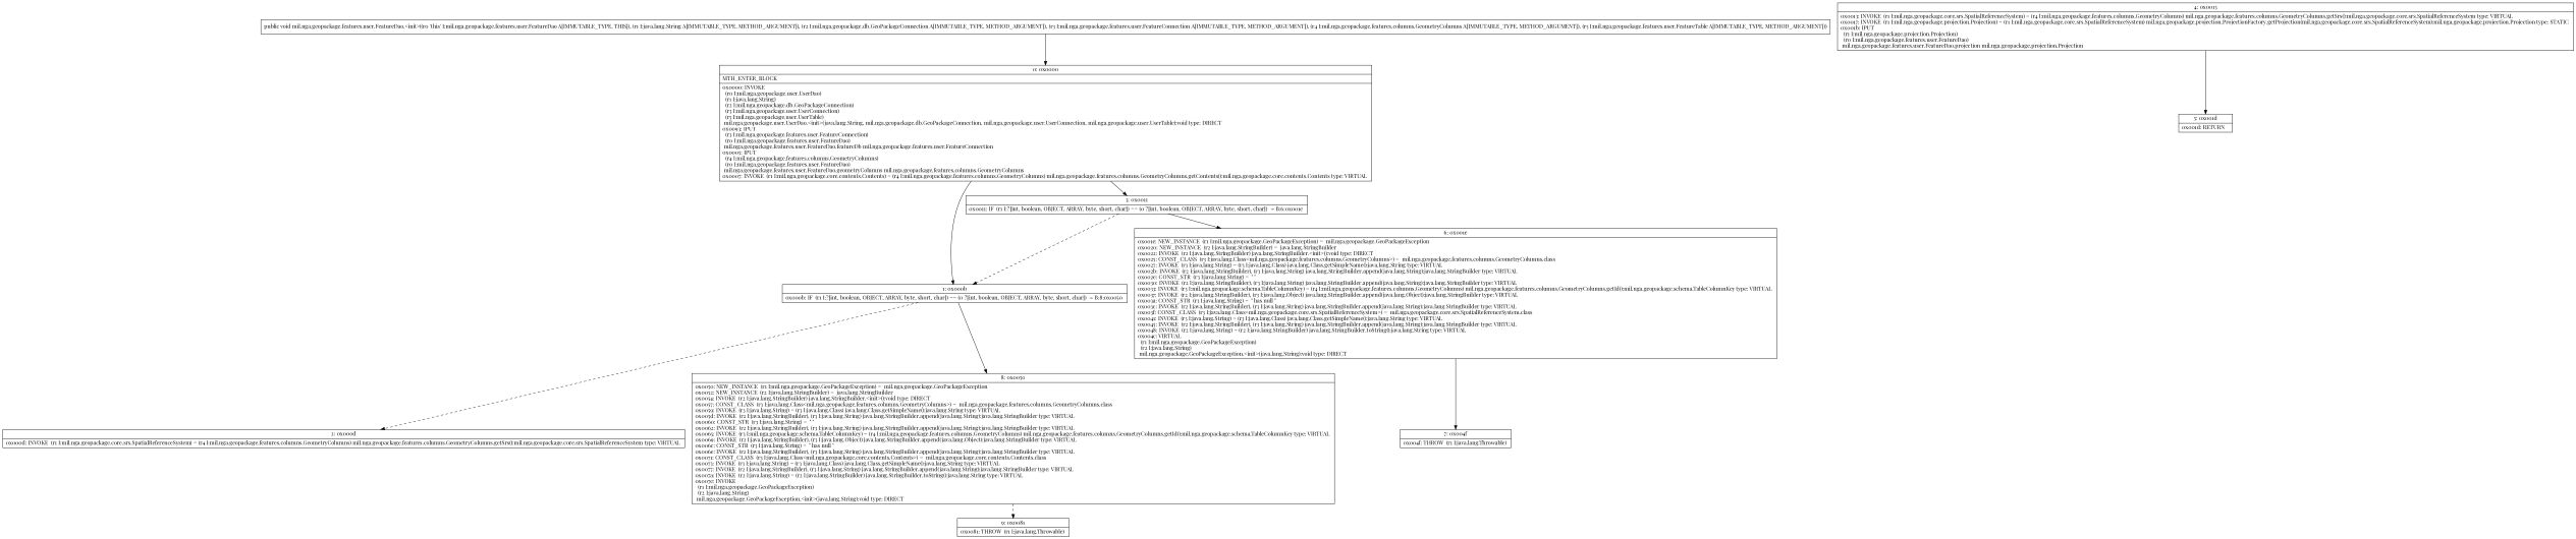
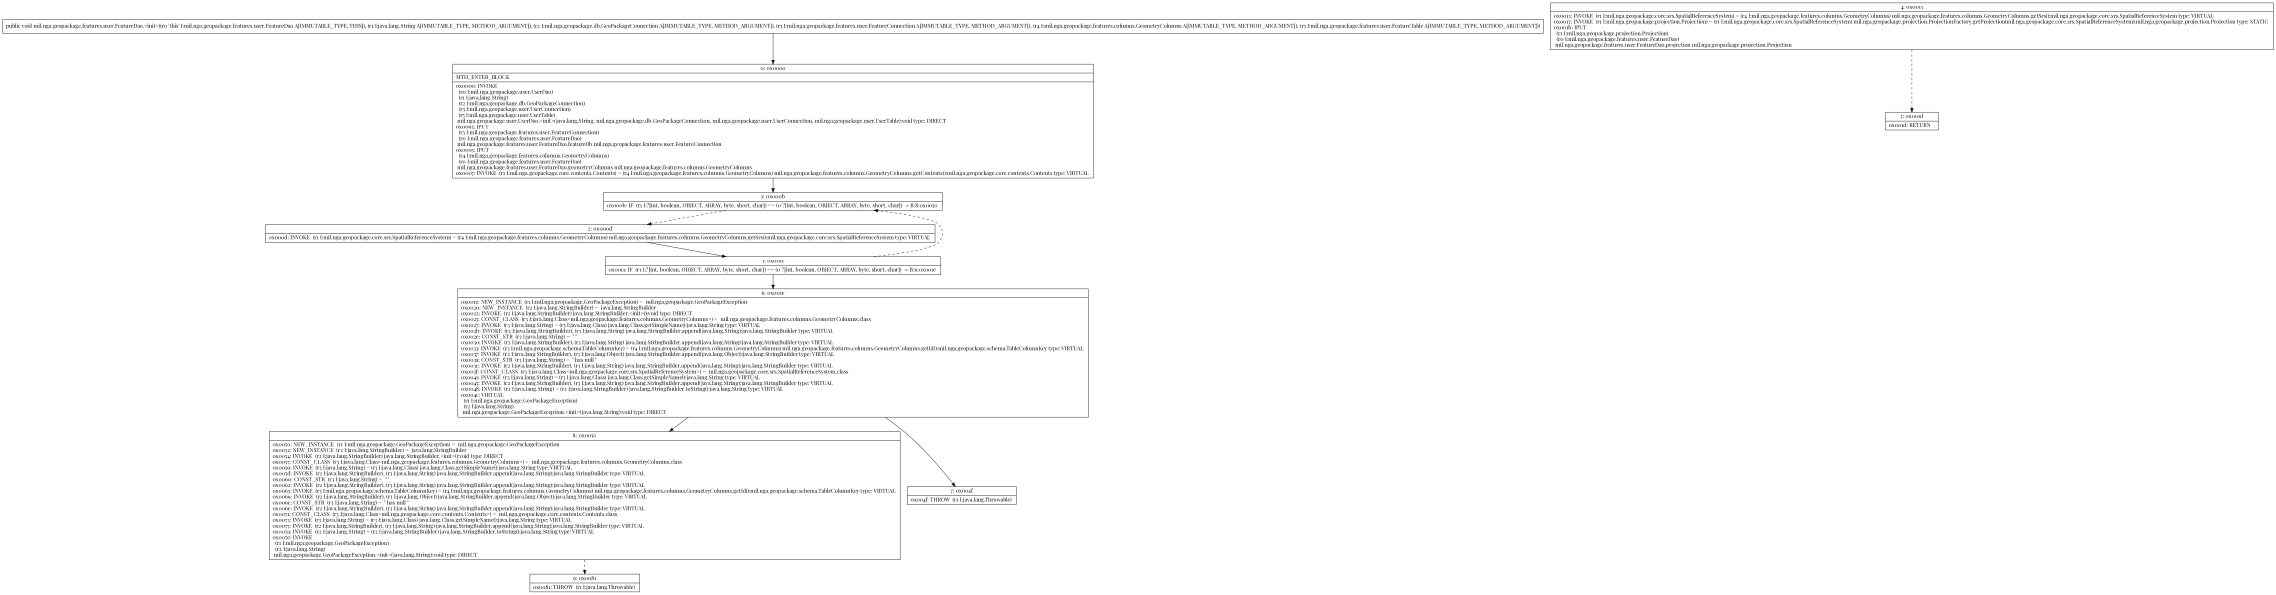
  digraph {
    fontname="Playfair Display"
    node [fontname="Playfair Display" shape=record]
    edge [fontname="Playfair Display"]
    n1 [label="{0\:\ 0x0000|MTH_ENTER_BLOCK\l|0x0000: INVOKE  \l  (r0 I:mil.nga.geopackage.user.UserDao)\l  (r1 I:java.lang.String)\l  (r2 I:mil.nga.geopackage.db.GeoPackageConnection)\l  (r3 I:mil.nga.geopackage.user.UserConnection)\l  (r5 I:mil.nga.geopackage.user.UserTable)\l mil.nga.geopackage.user.UserDao.\<init\>(java.lang.String, mil.nga.geopackage.db.GeoPackageConnection, mil.nga.geopackage.user.UserConnection, mil.nga.geopackage.user.UserTable):void type: DIRECT \l0x0093: IPUT  \l  (r3 I:mil.nga.geopackage.features.user.FeatureConnection)\l  (r0 I:mil.nga.geopackage.features.user.FeatureDao)\l mil.nga.geopackage.features.user.FeatureDao.featureDb mil.nga.geopackage.features.user.FeatureConnection \l0x0005: IPUT  \l  (r4 I:mil.nga.geopackage.features.columns.GeometryColumns)\l  (r0 I:mil.nga.geopackage.features.user.FeatureDao)\l mil.nga.geopackage.features.user.FeatureDao.geometryColumns mil.nga.geopackage.features.columns.GeometryColumns \l0x0007: INVOKE  (r1 I:mil.nga.geopackage.core.contents.Contents) = (r4 I:mil.nga.geopackage.features.columns.GeometryColumns) mil.nga.geopackage.features.columns.GeometryColumns.getContents():mil.nga.geopackage.core.contents.Contents type: VIRTUAL \l}"]
    n2 [label="{1\:\ 0x000b|0x000b: IF  (r1 I:?[int, boolean, OBJECT, ARRAY, byte, short, char]) == (0 ?[int, boolean, OBJECT, ARRAY, byte, short, char])  \-\> B:8:0x0050 \l}"]
    n3 [label="{2\:\ 0x000d|0x000d: INVOKE  (r1 I:mil.nga.geopackage.core.srs.SpatialReferenceSystem) = (r4 I:mil.nga.geopackage.features.columns.GeometryColumns) mil.nga.geopackage.features.columns.GeometryColumns.getSrs():mil.nga.geopackage.core.srs.SpatialReferenceSystem type: VIRTUAL \l}"]
    n4 [label="{8\:\ 0x0050|0x0050: NEW_INSTANCE  (r1 I:mil.nga.geopackage.GeoPackageException) =  mil.nga.geopackage.GeoPackageException \l0x0052: NEW_INSTANCE  (r2 I:java.lang.StringBuilder) =  java.lang.StringBuilder \l0x0054: INVOKE  (r2 I:java.lang.StringBuilder) java.lang.StringBuilder.\<init\>():void type: DIRECT \l0x0057: CONST_CLASS  (r3 I:java.lang.Class\<mil.nga.geopackage.features.columns.GeometryColumns\>) =  mil.nga.geopackage.features.columns.GeometryColumns.class \l0x0059: INVOKE  (r3 I:java.lang.String) = (r3 I:java.lang.Class) java.lang.Class.getSimpleName():java.lang.String type: VIRTUAL \l0x005d: INVOKE  (r2 I:java.lang.StringBuilder), (r3 I:java.lang.String) java.lang.StringBuilder.append(java.lang.String):java.lang.StringBuilder type: VIRTUAL \l0x0060: CONST_STR  (r3 I:java.lang.String) =  \" \" \l0x0062: INVOKE  (r2 I:java.lang.StringBuilder), (r3 I:java.lang.String) java.lang.StringBuilder.append(java.lang.String):java.lang.StringBuilder type: VIRTUAL \l0x0065: INVOKE  (r3 I:mil.nga.geopackage.schema.TableColumnKey) = (r4 I:mil.nga.geopackage.features.columns.GeometryColumns) mil.nga.geopackage.features.columns.GeometryColumns.getId():mil.nga.geopackage.schema.TableColumnKey type: VIRTUAL \l0x0069: INVOKE  (r2 I:java.lang.StringBuilder), (r3 I:java.lang.Object) java.lang.StringBuilder.append(java.lang.Object):java.lang.StringBuilder type: VIRTUAL \l0x006c: CONST_STR  (r3 I:java.lang.String) =  \" has null \" \l0x006e: INVOKE  (r2 I:java.lang.StringBuilder), (r3 I:java.lang.String) java.lang.StringBuilder.append(java.lang.String):java.lang.StringBuilder type: VIRTUAL \l0x0071: CONST_CLASS  (r3 I:java.lang.Class\<mil.nga.geopackage.core.contents.Contents\>) =  mil.nga.geopackage.core.contents.Contents.class \l0x0073: INVOKE  (r3 I:java.lang.String) = (r3 I:java.lang.Class) java.lang.Class.getSimpleName():java.lang.String type: VIRTUAL \l0x0077: INVOKE  (r2 I:java.lang.StringBuilder), (r3 I:java.lang.String) java.lang.StringBuilder.append(java.lang.String):java.lang.StringBuilder type: VIRTUAL \l0x007a: INVOKE  (r2 I:java.lang.String) = (r2 I:java.lang.StringBuilder) java.lang.StringBuilder.toString():java.lang.String type: VIRTUAL \l0x007e: INVOKE  \l  (r1 I:mil.nga.geopackage.GeoPackageException)\l  (r2 I:java.lang.String)\l mil.nga.geopackage.GeoPackageException.\<init\>(java.lang.String):void type: DIRECT \l}"]
    n5 [label="{3\:\ 0x0011|0x0011: IF  (r1 I:?[int, boolean, OBJECT, ARRAY, byte, short, char]) == (0 ?[int, boolean, OBJECT, ARRAY, byte, short, char])  \-\> B:6:0x001e \l}"]
    n6 [label="{9\:\ 0x0081|0x0081: THROW  (r1 I:java.lang.Throwable) \l}"]
    n7 [label="{6\:\ 0x001e|0x001e: NEW_INSTANCE  (r1 I:mil.nga.geopackage.GeoPackageException) =  mil.nga.geopackage.GeoPackageException \l0x0020: NEW_INSTANCE  (r2 I:java.lang.StringBuilder) =  java.lang.StringBuilder \l0x0022: INVOKE  (r2 I:java.lang.StringBuilder) java.lang.StringBuilder.\<init\>():void type: DIRECT \l0x0025: CONST_CLASS  (r3 I:java.lang.Class\<mil.nga.geopackage.features.columns.GeometryColumns\>) =  mil.nga.geopackage.features.columns.GeometryColumns.class \l0x0027: INVOKE  (r3 I:java.lang.String) = (r3 I:java.lang.Class) java.lang.Class.getSimpleName():java.lang.String type: VIRTUAL \l0x002b: INVOKE  (r2 I:java.lang.StringBuilder), (r3 I:java.lang.String) java.lang.StringBuilder.append(java.lang.String):java.lang.StringBuilder type: VIRTUAL \l0x002e: CONST_STR  (r3 I:java.lang.String) =  \" \" \l0x0030: INVOKE  (r2 I:java.lang.StringBuilder), (r3 I:java.lang.String) java.lang.StringBuilder.append(java.lang.String):java.lang.StringBuilder type: VIRTUAL \l0x0033: INVOKE  (r3 I:mil.nga.geopackage.schema.TableColumnKey) = (r4 I:mil.nga.geopackage.features.columns.GeometryColumns) mil.nga.geopackage.features.columns.GeometryColumns.getId():mil.nga.geopackage.schema.TableColumnKey type: VIRTUAL \l0x0037: INVOKE  (r2 I:java.lang.StringBuilder), (r3 I:java.lang.Object) java.lang.StringBuilder.append(java.lang.Object):java.lang.StringBuilder type: VIRTUAL \l0x003a: CONST_STR  (r3 I:java.lang.String) =  \" has null \" \l0x003c: INVOKE  (r2 I:java.lang.StringBuilder), (r3 I:java.lang.String) java.lang.StringBuilder.append(java.lang.String):java.lang.StringBuilder type: VIRTUAL \l0x003f: CONST_CLASS  (r3 I:java.lang.Class\<mil.nga.geopackage.core.srs.SpatialReferenceSystem\>) =  mil.nga.geopackage.core.srs.SpatialReferenceSystem.class \l0x0041: INVOKE  (r3 I:java.lang.String) = (r3 I:java.lang.Class) java.lang.Class.getSimpleName():java.lang.String type: VIRTUAL \l0x0045: INVOKE  (r2 I:java.lang.StringBuilder), (r3 I:java.lang.String) java.lang.StringBuilder.append(java.lang.String):java.lang.StringBuilder type: VIRTUAL \l0x0048: INVOKE  (r2 I:java.lang.String) = (r2 I:java.lang.StringBuilder) java.lang.StringBuilder.toString():java.lang.String type: VIRTUAL \l0x004c: VIRTUAL  \l  (r1 I:mil.nga.geopackage.GeoPackageException)\l  (r2 I:java.lang.String)\l mil.nga.geopackage.GeoPackageException.\<init\>(java.lang.String):void type: DIRECT \l}"]
    n8 [label="{4\:\ 0x0013|0x0013: INVOKE  (r1 I:mil.nga.geopackage.core.srs.SpatialReferenceSystem) = (r4 I:mil.nga.geopackage.features.columns.GeometryColumns) mil.nga.geopackage.features.columns.GeometryColumns.getSrs():mil.nga.geopackage.core.srs.SpatialReferenceSystem type: VIRTUAL \l0x0017: INVOKE  (r1 I:mil.nga.geopackage.projection.Projection) = (r1 I:mil.nga.geopackage.core.srs.SpatialReferenceSystem) mil.nga.geopackage.projection.ProjectionFactory.getProjection(mil.nga.geopackage.core.srs.SpatialReferenceSystem):mil.nga.geopackage.projection.Projection type: STATIC \l0x001b: IPUT  \l  (r1 I:mil.nga.geopackage.projection.Projection)\l  (r0 I:mil.nga.geopackage.features.user.FeatureDao)\l mil.nga.geopackage.features.user.FeatureDao.projection mil.nga.geopackage.projection.Projection \l}"]
    n9 [label="{5\:\ 0x001d|0x001d: RETURN   \l}"]
    n10 [label="{7\:\ 0x004f|0x004f: THROW  (r1 I:java.lang.Throwable) \l}"]
    n11 [label="{public void mil.nga.geopackage.features.user.FeatureDao.\<init\>((r0 'this' I:mil.nga.geopackage.features.user.FeatureDao A[IMMUTABLE_TYPE, THIS]), (r1 I:java.lang.String A[IMMUTABLE_TYPE, METHOD_ARGUMENT]), (r2 I:mil.nga.geopackage.db.GeoPackageConnection A[IMMUTABLE_TYPE, METHOD_ARGUMENT]), (r3 I:mil.nga.geopackage.features.user.FeatureConnection A[IMMUTABLE_TYPE, METHOD_ARGUMENT]), (r4 I:mil.nga.geopackage.features.columns.GeometryColumns A[IMMUTABLE_TYPE, METHOD_ARGUMENT]), (r5 I:mil.nga.geopackage.features.user.FeatureTable A[IMMUTABLE_TYPE, METHOD_ARGUMENT])) }"]
    n1 -> n2
    n2 -> n3 [style=dashed]
-   n2 -> n4
-   n1 -> n5
+   n7 -> n4
+   n3 -> n5
    n4 -> n6 [style=dashed]
    n5 -> n2 [style=dashed]
    n5 -> n7
    n7 -> n10
-   n8 -> n9
+   n8 -> n9 [style=dashed]
    n11 -> n1
  }
